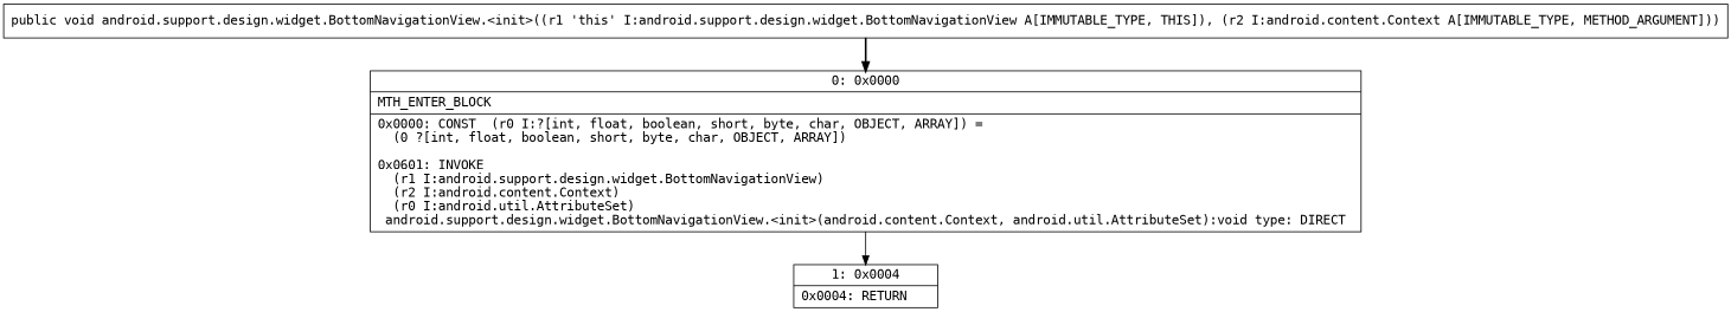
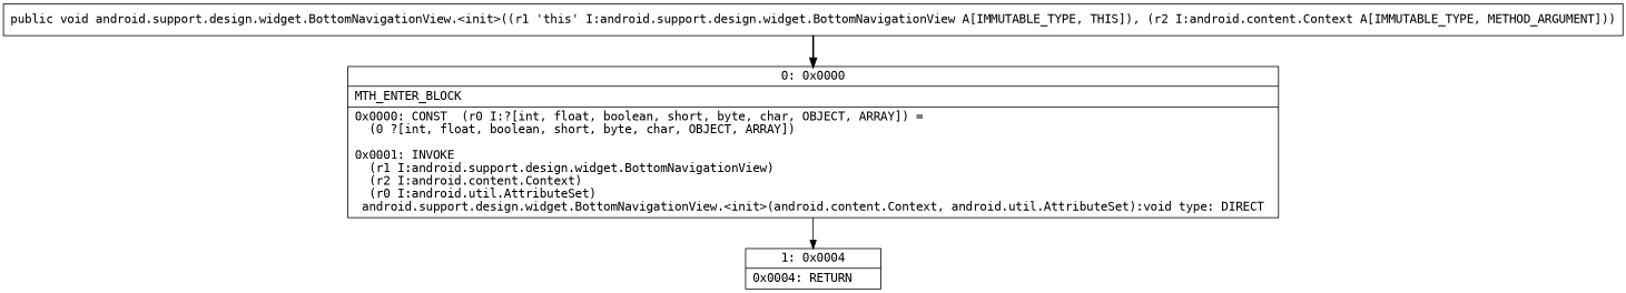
  digraph {
    fontname="DejaVu Sans Mono"
    node [shape=record fontname="DejaVu Sans Mono"]
    edge [fontname="DejaVu Sans Mono"]
-   n1 [label="{0\:\ 0x0000|MTH_ENTER_BLOCK\l|0x0000: CONST  (r0 I:?[int, float, boolean, short, byte, char, OBJECT, ARRAY]) = \l  (0 ?[int, float, boolean, short, byte, char, OBJECT, ARRAY])\l \l0x0601: INVOKE  \l  (r1 I:android.support.design.widget.BottomNavigationView)\l  (r2 I:android.content.Context)\l  (r0 I:android.util.AttributeSet)\l android.support.design.widget.BottomNavigationView.\<init\>(android.content.Context, android.util.AttributeSet):void type: DIRECT \l}"]
+   n1 [label="{0\:\ 0x0000|MTH_ENTER_BLOCK\l|0x0000: CONST  (r0 I:?[int, float, boolean, short, byte, char, OBJECT, ARRAY]) = \l  (0 ?[int, float, boolean, short, byte, char, OBJECT, ARRAY])\l \l0x0001: INVOKE  \l  (r1 I:android.support.design.widget.BottomNavigationView)\l  (r2 I:android.content.Context)\l  (r0 I:android.util.AttributeSet)\l android.support.design.widget.BottomNavigationView.\<init\>(android.content.Context, android.util.AttributeSet):void type: DIRECT \l}"]
    n2 [label="{1\:\ 0x0004|0x0004: RETURN   \l}"]
    n3 [label="{public void android.support.design.widget.BottomNavigationView.\<init\>((r1 'this' I:android.support.design.widget.BottomNavigationView A[IMMUTABLE_TYPE, THIS]), (r2 I:android.content.Context A[IMMUTABLE_TYPE, METHOD_ARGUMENT])) }"]
    n1 -> n2 [style=solid]
    n3 -> n1 [style=bold]
  }
